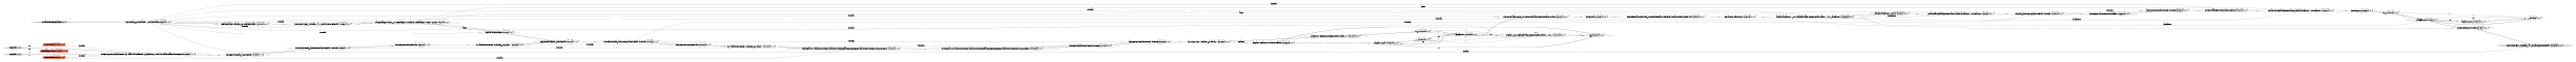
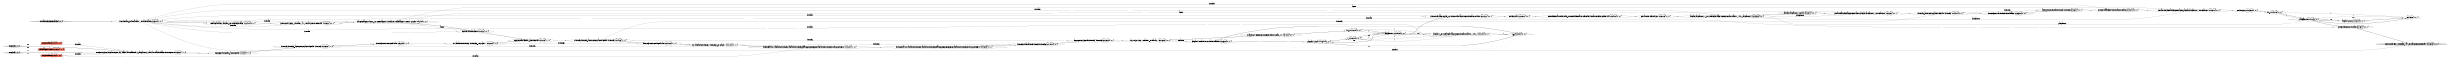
  digraph {
    rankdir=LR
    node [fillcolor=white shape=ellipse style=filled]
    edge [style=bold]
    n1 [label="accessor.setProperty(keyBuilder.clusterConfig(),clusterConfig)@@@15@@@['0', '0', '1']"]
    n2 [label="Map<String,Set<String>> errPartitions = new HashMap<>()@@@16@@@['0', '0', '1']"]
    n3 [label="participants(i(.setTransition(new ErrTransition(errPartitions))@@@23@@@['0', '0', '1']"]
    n4 [label="errPartitions.put(\"OFFLINE-SLAVE\",TestHelper.setOf(resourceName + \"_0\"))@@@17@@@['0', '0', '1']"]
    n5 [label="clusterConfig.setResourcePriorityField(\"Name\")@@@10@@@['1', '1', '1']"]
    n6 [label="List<StateTransitionThrottleConfig> throttleConfigs = new ArrayList<>()@@@11@@@['1', '1', '1']"]
    n7 [label="clusterConfig.setStateTransitionThrottleConfigs(throttleConfigs)@@@14@@@['0', '0', '1']"]
    n8 [label="throttleConfigs.add(new StateTransitionThrottleConfig(StateTransitionThrottleConfig.RebalanceType.LOAD_BALANCE,StateTransitionThrottleConfig.ThrottleScope.CLUSTER,100))@@@12@@@['1', '0', '1']"]
    n9 [label="Assert.assertTrue(verifier.verify(3000))@@@30@@@['0', '0', '1']"]
    n10 [label="participants(participantCount - 1( = new MockParticipantManager(ZK_ADDR,clusterName,\"localhost_\" + (12918 + participantCount - 1))@@@31@@@['0', '0', '1']"]
    n11 [label="participants(participantCount - 1(.syncStart()@@@32@@@['0', '0', '1']"]
    n12 [label="Assert.assertFalse(pollForPartitionAssignment(accessor,participants(participantCount - 1(,resourceName,5000))@@@33@@@['0', '0', '1']"]
    n13 [label="i < participantCount@@@41@@@['0', '0', '1']" shape=diamond]
    n14 [label="Assert.assertTrue(pollForPartitionAssignment(accessor,participants(participantCount - 1(,resourceName,3000))@@@38@@@['0', '0', '1']"]
    n15 [label="i < participantCount - 1@@@19@@@['0', '0', '1']" shape=diamond]
    n16 [label="ClusterControllerManager controller = new ClusterControllerManager(ZK_ADDR,clusterName,\"controller_0\")@@@27@@@['0', '0', '1']"]
    n17 [label="i++@@@20@@@['0', '0', '1']"]
    n18 [label="participants(i(.syncStart()@@@25@@@['0', '0', '1']"]
    n19 [label="participants(i( = new MockParticipantManager(ZK_ADDR,clusterName,\"localhost_\" + (12918 + i))@@@21@@@['0', '0', '1']"]
    n20 [label="i == 0@@@22@@@['0', '0', '1']" shape=diamond]
    n21 [label="controller.syncStart()@@@28@@@['0', '0', '1']"]
    n22 [label="controller.syncStop()@@@39@@@['0', '0', '1']"]
    n23 [label="int i = 0@@@40@@@['0', '0', '1']"]
    n24 [label="i++@@@42@@@['0', '0', '1']"]
    n25 [label="MockParticipantManager(( participants = new MockParticipantManager((((@@@4@@@['0', '0', '1']"]
    n26 [label="System.out.println(\"START \" + clusterName + \" at \" + new Date(System.currentTimeMillis()))@@@5@@@['0', '0', '1']"]
    n27 [label="final ZKHelixDataAccessor accessor = new ZKHelixDataAccessor(clusterName,new ZkBaseDataAccessor<ZNRecord>(_gZkClient))@@@6@@@['0', '0', '1']"]
    n28 [label="TestHelper.setupCluster(clusterName,ZK_ADDR,12918,\"localhost\",resourceNamePrefix,1,15,participantCount,3,\"MasterSlave\",IdealState.RebalanceMode.FULL_AUTO,true)@@@3@@@['1', '1', '0']"]
    n29 [label="PropertyKey.Builder keyBuilder = accessor.keyBuilder()@@@4@@@['1', '1', '0']"]
    n30 [label="ClusterConfig clusterConfig = accessor.getProperty(accessor.keyBuilder().clusterConfig())@@@5@@@['1', '1', '0']"]
    n31 [label="throttleConfigs.add(new StateTransitionThrottleConfig(StateTransitionThrottleConfig.RebalanceType.RECOVERY_BALANCE,StateTransitionThrottleConfig.ThrottleScope.CLUSTER,100))@@@13@@@['0', '0', '1']"]
    n32 [label="setupCluster(clusterName,accessor)@@@7@@@['0', '0', '1']"]
    n33 [label="PropertyKey.Builder keyBuilder = accessor.keyBuilder()@@@8@@@['1', '1', '1']"]
    n34 [label="ClusterConfig clusterConfig = accessor.getProperty(accessor.keyBuilder().clusterConfig())@@@9@@@['1', '1', '1']"]
    n35 [label="participants(i(.syncStop()@@@43@@@['0', '0', '1']"]
    n36 [label="BestPossibleExternalViewVerifier verifier = new BestPossibleExternalViewVerifier.Builder(clusterName).setZkClient(_gZkClient).build()@@@29@@@['0', '0', '1']"]
    n37 [fillcolor=lightgray label="testTransitionThrottleOnErrorPartition['0', '0', '1']" shape=diamond]
    n38 [label="String clusterName = getShortClassName() + \"testMaxErrorPartition\"@@@3@@@['0', '0', '1']"]
    n39 [label="_gSetupTool.rebalanceResource(clusterName,resourceName,3)@@@37@@@['0', '0', '1']"]
    n40 [label="_gSetupTool.deleteCluster(clusterName)@@@45@@@['0', '0', '1']"]
    n41 [fillcolor=lightgray label="System.out.println(\"END \" + clusterName + \" at \" + new Date(System.currentTimeMillis()))@@@46@@@['0', '0', '1']"]
    n42 [label="clusterConfig.setResourcePriorityField(\"Name\")@@@6@@@['1', '1', '0']"]
    n43 [label="List<StateTransitionThrottleConfig> throttleConfigs = new ArrayList<>()@@@7@@@['1', '1', '0']"]
    n44 [label="accessor.setProperty(keyBuilder.clusterConfig(),clusterConfig)@@@36@@@['0', '0', '1']"]
    n45 [label="clusterConfig = accessor.getProperty(accessor.keyBuilder().clusterConfig())@@@34@@@['0', '0', '1']"]
    n46 [fillcolor=tomato label="String clusterName@@@2@@@['0', '1', '0']" shape=box]
    n47 [label="clusterConfig.setErrorPartitionThresholdForLoadBalance(1)@@@35@@@['0', '0', '1']"]
    n48 [label="int i = 0@@@18@@@['0', '0', '1']"]
    n49 [fillcolor=tomato label="ZKHelixDataAccessor accessor@@@2@@@['1', '1', '0']" shape=box]
    n50 [fillcolor=lightgray label="setupCluster['1', '0', '0']" shape=diamond]
    n51 [fillcolor=tomato label="String clusterName@@@2@@@['1', '0', '0']" shape=box]
    n52 [fillcolor=lightgray label="setupCluster['0', '1', '0']" shape=diamond]
    n1 -> n2
    n2 -> n3 [label=errPartitions style=solid]
    n2 -> n4
    n3 -> n18
    n4 -> n48
    n5 -> n6
    n6 -> n7 [label=throttleConfigs style=solid]
    n6 -> n8
    n7 -> n1
    n8 -> n31
    n9 -> n10
    n10 -> n11
    n10 -> n12 [label=participantCount style=solid]
    n10 -> n13 [label=participantCount style=solid]
    n10 -> n14 [label=participantCount style=solid]
    n11 -> n12
    n12 -> n45
    n13 -> n24 [label=true style=dotted]
    n13 -> n35 [label=true style=dotted]
    n13 -> n35
    n13 -> n40
    n14 -> n22
    n15 -> n16
    n15 -> n17 [label=true style=dotted]
    n15 -> n18 [label=true]
    n15 -> n19 [label=true style=dotted]
    n15 -> n19
-   n15 -> n20 [label=true style=dotted]
    n16 -> n21
    n17 -> n15 [label=i style=solid]
    n17 -> n15
    n17 -> n19 [label=i style=solid]
    n18 -> n17
    n19 -> n17 [label=i style=solid]
    n19 -> n20 [label=i style=solid]
    n19 -> n20
    n20 -> n3
    n20 -> n3 [label=true style=dotted]
    n20 -> n18
    n21 -> n36
    n22 -> n23
    n23 -> n13
    n23 -> n13 [label=i style=solid]
    n23 -> n24 [label=i style=solid]
    n24 -> n13
    n24 -> n13 [label=i style=solid]
    n25 -> n26
    n26 -> n27
    n27 -> n12 [label=accessor style=solid]
    n27 -> n14 [label=accessor style=solid]
    n27 -> n32 [label=accessor style=solid]
    n27 -> n32
    n28 -> n29
    n29 -> n30
    n30 -> n6 [label=clusterConfig style=solid]
    n30 -> n42
    n31 -> n7
    n32 -> n33
    n33 -> n34
    n34 -> n1 [label=clusterConfig style=solid]
    n34 -> n5
    n34 -> n45 [label=clusterConfig style=solid]
    n35 -> n24
    n36 -> n9
    n37 -> n38
    n38 -> n10 [label=clusterName style=solid]
    n38 -> n16 [label=clusterName style=solid]
    n38 -> n19 [label=clusterName style=solid]
    n38 -> n25
    n38 -> n26 [label=clusterName style=solid]
    n38 -> n27 [label=clusterName style=solid]
    n38 -> n32 [label=clusterName style=solid]
    n38 -> n39 [label=clusterName style=solid]
    n38 -> n40 [label=clusterName style=solid]
    n38 -> n41 [label=clusterName style=solid]
    n39 -> n14
    n40 -> n41
    n42 -> n43
    n43 -> n5 [label=throttleConfigs style=solid]
    n43 -> n33
    n44 -> n39
    n45 -> n44 [label=clusterConfig style=solid]
    n45 -> n47
    n46 -> n28 [label=clusterName style=solid]
    n47 -> n44
    n48 -> n15
    n48 -> n15 [label=i style=solid]
    n48 -> n19 [label=i style=solid]
    n50 -> n28
    n50 -> n49 [label=true style=dotted]
    n50 -> n51 [label=true style=dotted]
    n51 -> n8 [label=clusterName style=solid]
    n51 -> n28 [label=clusterName style=solid]
    n52 -> n28
    n52 -> n46 [label=true style=dotted]
    n52 -> n49 [label=true style=dotted]
  }
